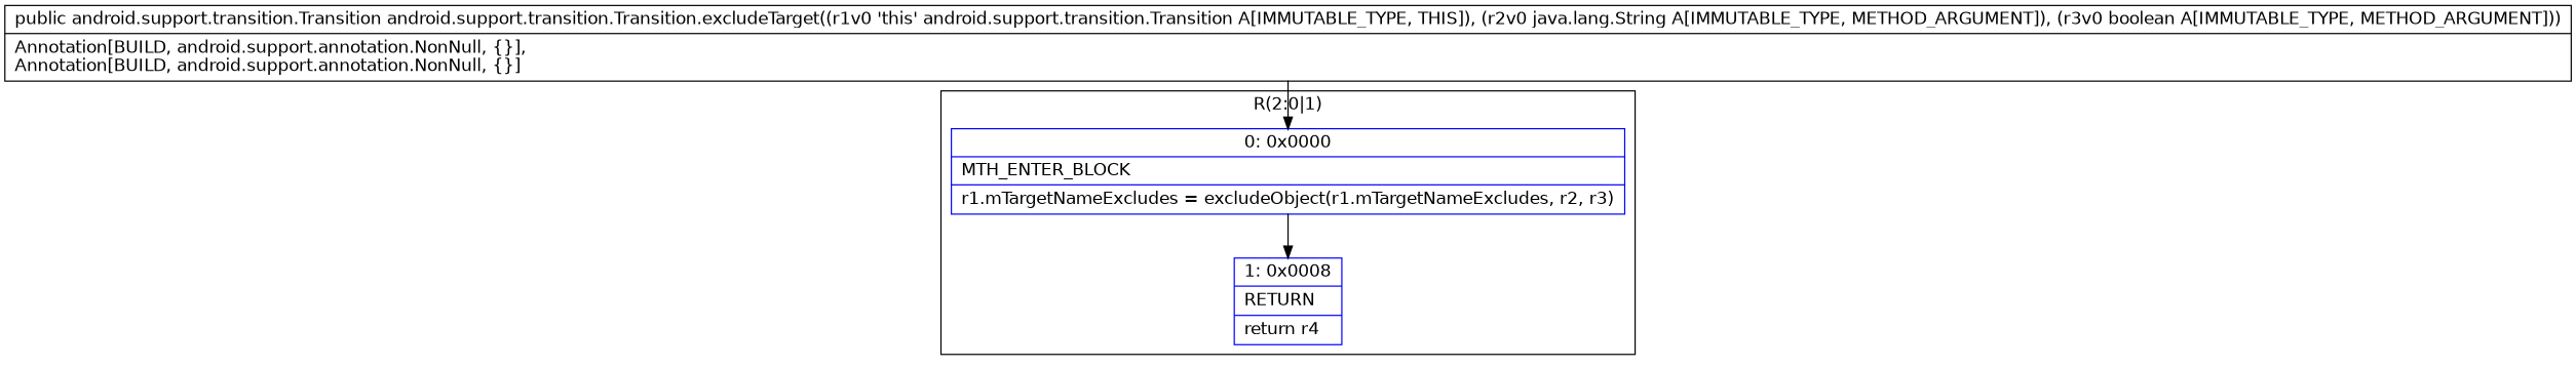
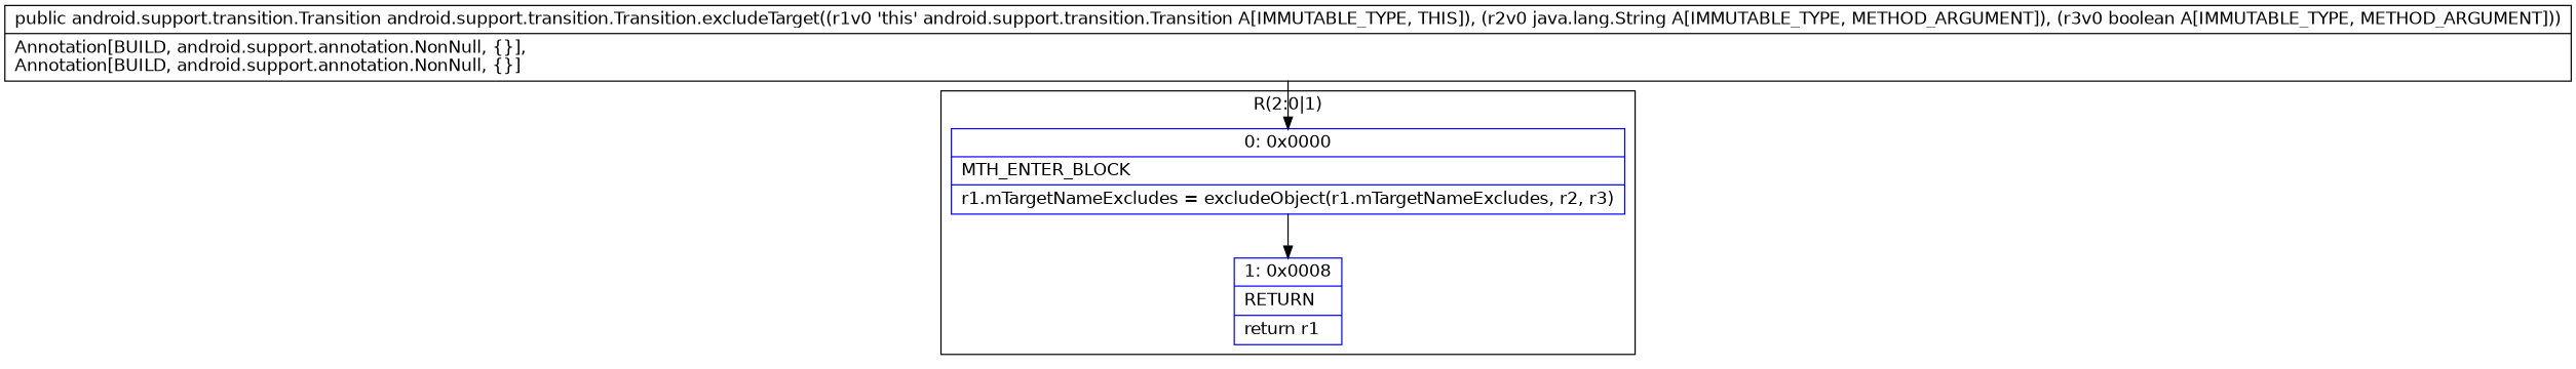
  digraph {
    fontname="DejaVu Sans"
    node [color=blue shape=record fontname="DejaVu Sans"]
    edge [fontname="DejaVu Sans"]
    n1 [label="{0\:\ 0x0000|MTH_ENTER_BLOCK\l|r1.mTargetNameExcludes = excludeObject(r1.mTargetNameExcludes, r2, r3)\l}"]
-   n2 [label="{1\:\ 0x0008|RETURN\l|return r4\l}"]
+   n2 [label="{1\:\ 0x0008|RETURN\l|return r1\l}"]
    n3 [label="{public android.support.transition.Transition android.support.transition.Transition.excludeTarget((r1v0 'this' android.support.transition.Transition A[IMMUTABLE_TYPE, THIS]), (r2v0 java.lang.String A[IMMUTABLE_TYPE, METHOD_ARGUMENT]), (r3v0 boolean A[IMMUTABLE_TYPE, METHOD_ARGUMENT]))  | Annotation[BUILD, android.support.annotation.NonNull, \{\}], \lAnnotation[BUILD, android.support.annotation.NonNull, \{\}]\l}" color=""]
    subgraph cluster_1 {
      label="R(2:0|1)"
      n1
      n2
    }
    n1 -> n2
    n3 -> n1
  }
